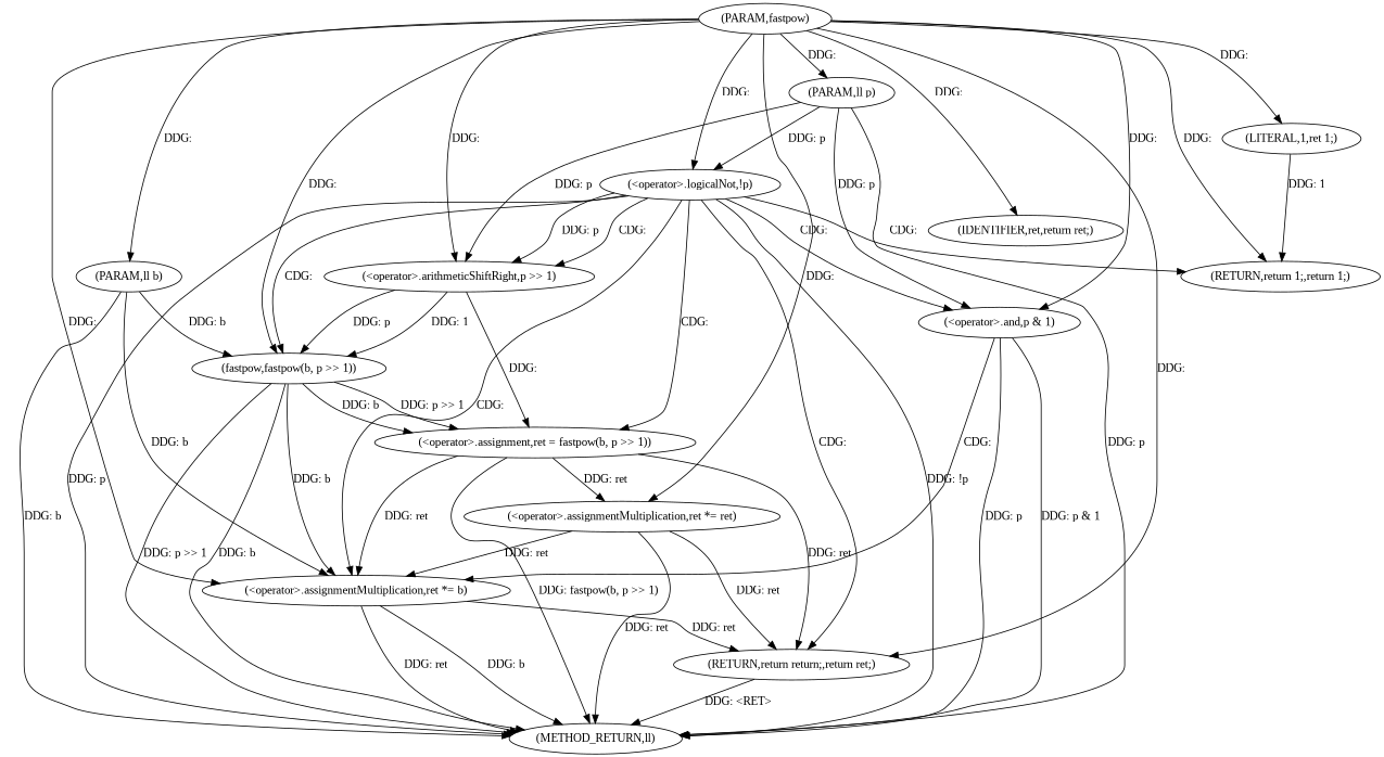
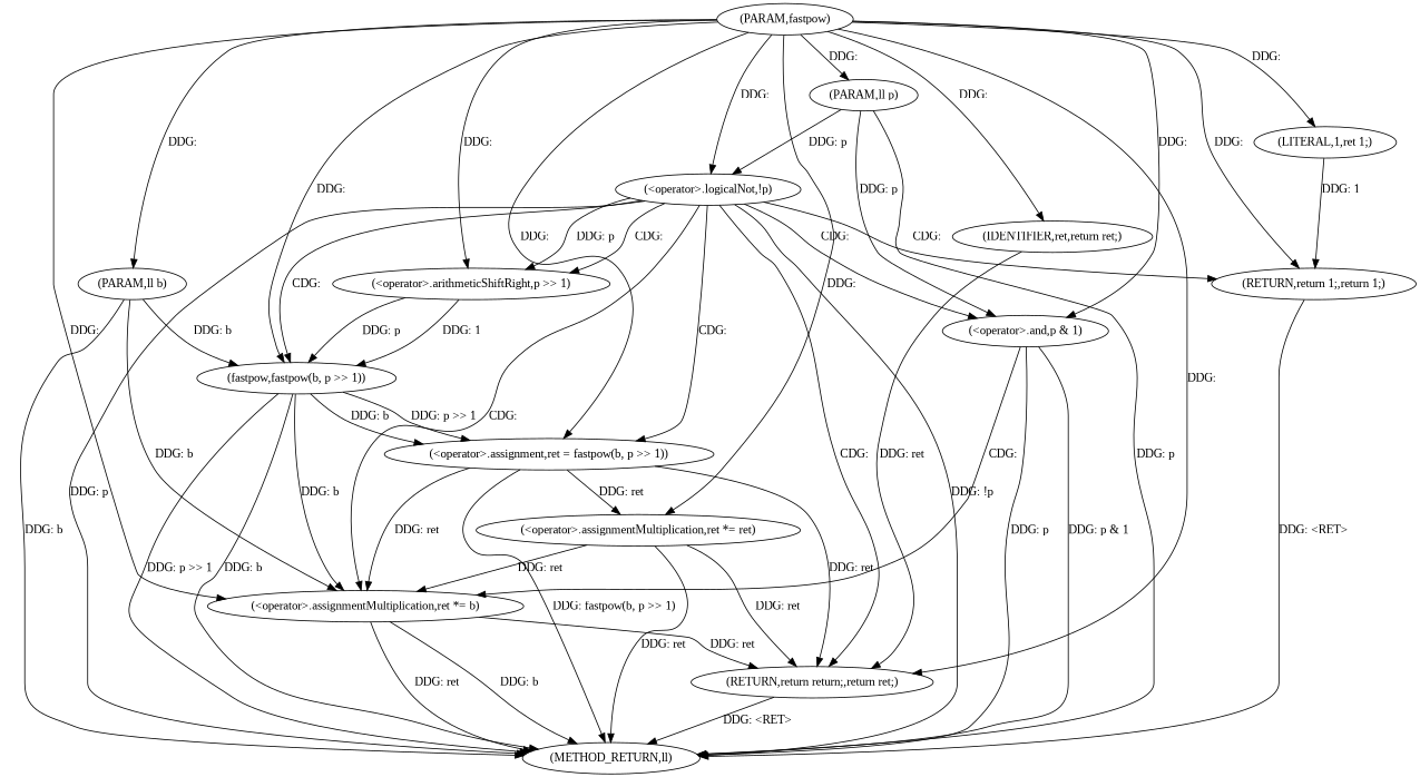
  digraph {
    fontname="Liberation Serif"
    node [fontname="Liberation Serif"]
    edge [fontname="Liberation Serif"]
    n1 [label="(PARAM,fastpow)"]
    n2 [label="(PARAM,ll b)"]
    n3 [label="(PARAM,ll p)"]
    n4 [label="(<operator>.assignment,ret = fastpow(b, p >> 1))"]
    n5 [label="(<operator>.assignmentMultiplication,ret *= ret)"]
    n6 [label="(RETURN,return return;,return ret;)"]
    n7 [label="(<operator>.logicalNot,!p)"]
    n8 [label="(RETURN,return 1;,return 1;)"]
    n9 [label="(<operator>.and,p & 1)"]
    n10 [label="(<operator>.assignmentMultiplication,ret *= b)"]
    n11 [label="(IDENTIFIER,ret,return ret;)"]
    n12 [label="(LITERAL,1,ret 1;)"]
    n13 [label="(fastpow,fastpow(b, p >> 1))"]
    n14 [label="(<operator>.arithmeticShiftRight,p >> 1)"]
    n15 [label="(METHOD_RETURN,ll)"]
    n1 -> n2 [label="DDG: "]
    n1 -> n3 [label="DDG: "]
-   n14 -> n4 [label="DDG: "]
+   n1 -> n4 [label="DDG: "]
    n1 -> n5 [label="DDG: "]
    n1 -> n6 [label="DDG: "]
    n1 -> n7 [label="DDG: "]
    n1 -> n8 [label="DDG: "]
    n1 -> n9 [label="DDG: "]
    n1 -> n10 [label="DDG: "]
    n1 -> n11 [label="DDG: "]
    n1 -> n12 [label="DDG: "]
    n1 -> n13 [label="DDG: "]
    n1 -> n14 [label="DDG: "]
    n2 -> n10 [label="DDG: b"]
    n2 -> n13 [label="DDG: b"]
    n2 -> n15 [label="DDG: b"]
    n3 -> n7 [label="DDG: p"]
    n3 -> n9 [label="DDG: p"]
-   n3 -> n14 [label="DDG: p"]
    n3 -> n15 [label="DDG: p"]
    n4 -> n5 [label="DDG: ret"]
    n4 -> n6 [label="DDG: ret"]
    n4 -> n10 [label="DDG: ret"]
    n4 -> n15 [label="DDG: fastpow(b, p >> 1)"]
    n5 -> n6 [label="DDG: ret"]
    n5 -> n10 [label="DDG: ret"]
    n5 -> n15 [label="DDG: ret"]
    n6 -> n15 [label="DDG: <RET>"]
    n7 -> n4 [label="CDG: "]
    n7 -> n6 [label="CDG: "]
    n7 -> n8 [label="CDG: "]
    n7 -> n9 [label="CDG: "]
    n7 -> n10 [label="CDG: "]
    n7 -> n13 [label="CDG: "]
    n7 -> n14 [label="DDG: p"]
    n7 -> n14 [label="CDG: "]
    n7 -> n15 [label="DDG: p"]
    n7 -> n15 [label="DDG: !p"]
+   n8 -> n15 [label="DDG: <RET>"]
    n9 -> n10 [label="CDG: "]
    n9 -> n15 [label="DDG: p"]
    n9 -> n15 [label="DDG: p & 1"]
    n10 -> n6 [label="DDG: ret"]
    n10 -> n15 [label="DDG: ret"]
    n10 -> n15 [label="DDG: b"]
+   n11 -> n6 [label="DDG: ret"]
    n12 -> n8 [label="DDG: 1"]
    n13 -> n4 [label="DDG: b"]
    n13 -> n4 [label="DDG: p >> 1"]
    n13 -> n10 [label="DDG: b"]
    n13 -> n15 [label="DDG: b"]
    n13 -> n15 [label="DDG: p >> 1"]
    n14 -> n13 [label="DDG: 1"]
    n14 -> n13 [label="DDG: p"]
  }
